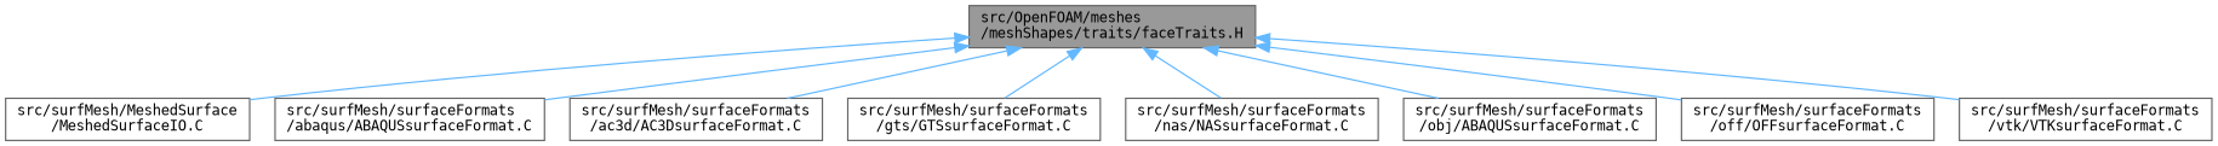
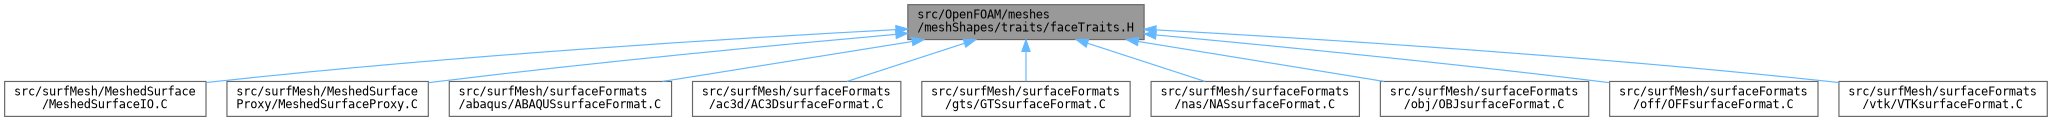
  digraph {
    fontname="DejaVu Sans Mono"
    node [color=grey40 fillcolor=white fontname="DejaVu Sans Mono" fontsize=10 shape=box style=filled]
    edge [color=steelblue1 dir=back fontname="DejaVu Sans Mono" fontsize=10 labelfontname=Helvetica labelfontsize=10 style=solid]
    n1 [color=gray40 fillcolor=grey60 fontcolor=black height=0.2 label="src/OpenFOAM/meshes\l/meshShapes/traits/faceTraits.H" width=0.4]
    n2 [height=0.2 label="src/surfMesh/MeshedSurface\l/MeshedSurfaceIO.C" width=0.4]
+   n3 [height=0.2 label="src/surfMesh/MeshedSurface\lProxy/MeshedSurfaceProxy.C" width=0.4]
    n4 [height=0.2 label="src/surfMesh/surfaceFormats\l/abaqus/ABAQUSsurfaceFormat.C" width=0.4]
    n5 [height=0.2 label="src/surfMesh/surfaceFormats\l/ac3d/AC3DsurfaceFormat.C" width=0.4]
    n6 [height=0.2 label="src/surfMesh/surfaceFormats\l/gts/GTSsurfaceFormat.C" width=0.4]
    n7 [height=0.2 label="src/surfMesh/surfaceFormats\l/nas/NASsurfaceFormat.C" width=0.4]
-   n8 [height=0.2 label="src/surfMesh/surfaceFormats\l/obj/ABAQUSsurfaceFormat.C" width=0.4]
+   n8 [height=0.2 label="src/surfMesh/surfaceFormats\l/obj/OBJsurfaceFormat.C" width=0.4]
    n9 [height=0.2 label="src/surfMesh/surfaceFormats\l/off/OFFsurfaceFormat.C" width=0.4]
    n10 [height=0.2 label="src/surfMesh/surfaceFormats\l/vtk/VTKsurfaceFormat.C" width=0.4]
    n1 -> n2
+   n1 -> n3
    n1 -> n4
    n1 -> n5
    n1 -> n6
    n1 -> n7
    n1 -> n8
    n1 -> n9
    n1 -> n10
  }
